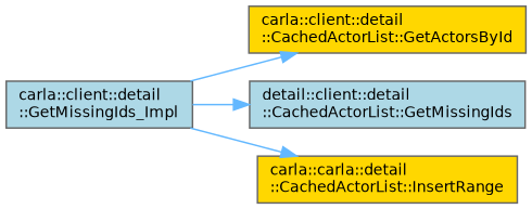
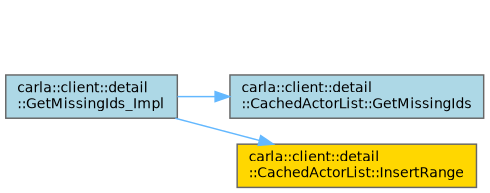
  digraph {
    rankdir=LR
    node [color=grey40 fillcolor=lightblue fontname=Helvetica fontsize=10 shape=box style=filled]
    edge [color=steelblue1 fontname=Helvetica fontsize=10 labelfontname=Helvetica labelfontsize=10 style=solid]
    n1 [color=gray40 fontcolor=black height=0.2 label="carla::client::detail\l::GetMissingIds_Impl" width=0.4]
-   n2 [fillcolor=gold height=0.2 label="carla::client::detail\l::CachedActorList::GetActorsById" width=0.4]
-   n3 [height=0.2 label="detail::client::detail\l::CachedActorList::GetMissingIds" width=0.4]
-   n4 [fillcolor=gold height=0.2 label="carla::carla::detail\l::CachedActorList::InsertRange" width=0.4]
-   n1 -> n2
+   n3 [height=0.2 label="carla::client::detail\l::CachedActorList::GetMissingIds" width=0.4]
+   n4 [fillcolor=gold height=0.2 label="carla::client::detail\l::CachedActorList::InsertRange" width=0.4]
    n1 -> n3
    n1 -> n4
  }
